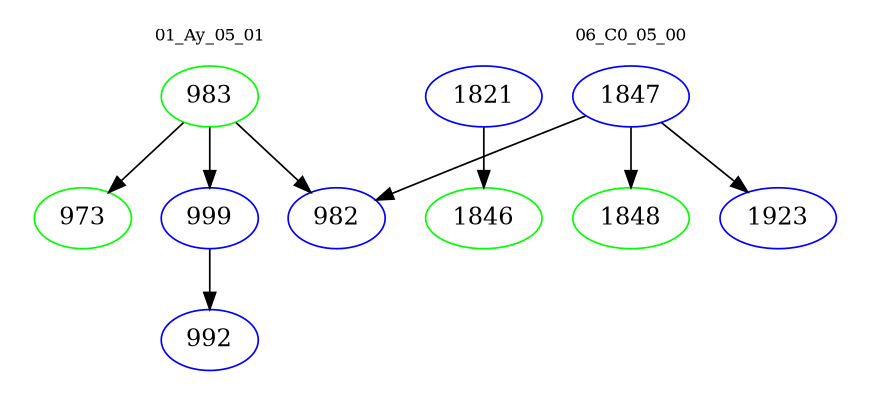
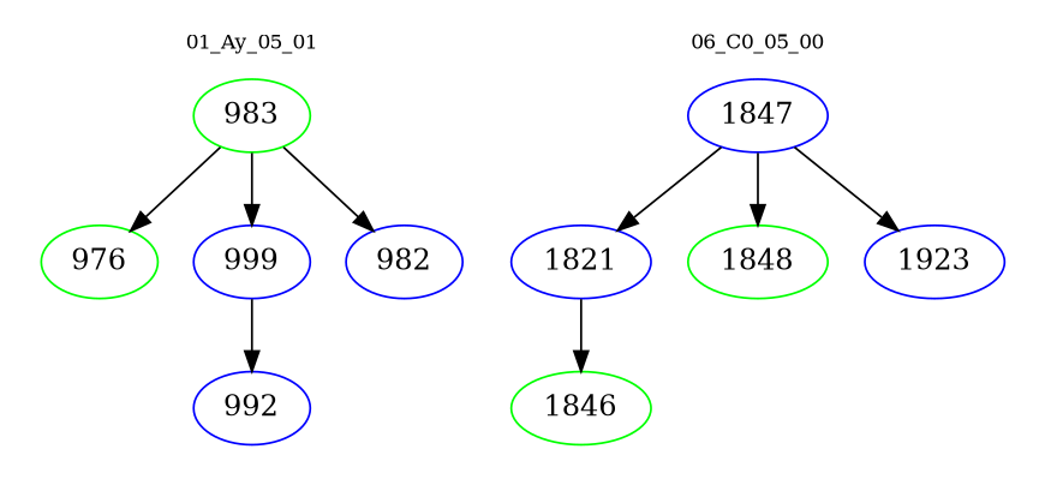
  digraph {
    node [color=blue]
    edge [color=black]
    n1 [color=green label=983]
-   n2 [color=green label=973]
+   n2 [color=green label=976]
    n3 [label=999]
    n4 [label=982]
    n5 [label=992]
    n6 [label=1847]
    n7 [label=1821]
    n8 [color=green label=1848]
    n9 [label=1923]
    n10 [color=green label=1846]
    subgraph cluster_1 {
      color=white
      fontsize=10
      label="01_Ay_05_01"
      n1
      n2
      n3
      n4
      n5
    }
    subgraph cluster_2 {
      color=white
      fontsize=10
      label="06_C0_05_00"
      n6
      n7
      n8
      n9
      n10
    }
    n1 -> n2
    n1 -> n3
    n1 -> n4
    n3 -> n5
-   n6 -> n4
+   n6 -> n7
    n6 -> n8
    n6 -> n9
    n7 -> n10
  }
